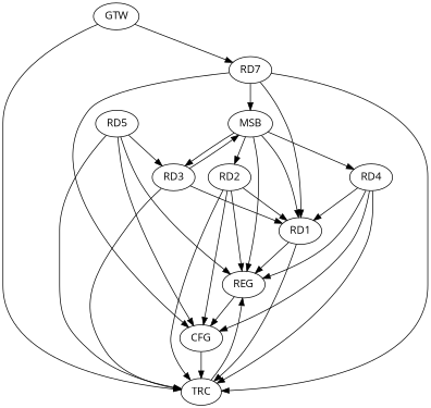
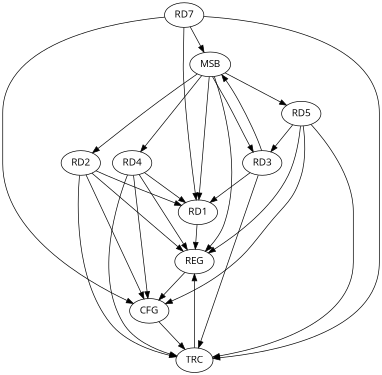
  strict digraph {
    fontname="Open Sans"
    node [fontname="Open Sans"]
    edge [fontname="Open Sans"]
    n1 [label=RD1]
    n2 [label=REG]
    n3 [label=TRC]
    n4 [label=CFG]
    n5 [label=RD2]
    n6 [label=RD3]
    n7 [label=MSB]
    n8 [label=RD4]
    n9 [label=RD5]
    n10 [label=RD7]
-   n11 [label=GTW]
    n1 -> n2
-   n1 -> n3
    n2 -> n4
    n3 -> n2
    n4 -> n3
    n5 -> n1
    n5 -> n2
    n5 -> n3
    n5 -> n4
    n6 -> n1
    n6 -> n3
    n6 -> n7
    n7 -> n1
    n7 -> n2
    n7 -> n5
    n7 -> n6
    n7 -> n8
+   n7 -> n9
    n8 -> n1
    n8 -> n2
    n8 -> n3
    n8 -> n4
    n9 -> n2
    n9 -> n3
    n9 -> n4
    n9 -> n6
    n10 -> n1
    n10 -> n3
    n10 -> n4
    n10 -> n7
-   n11 -> n3
-   n11 -> n10
  }
